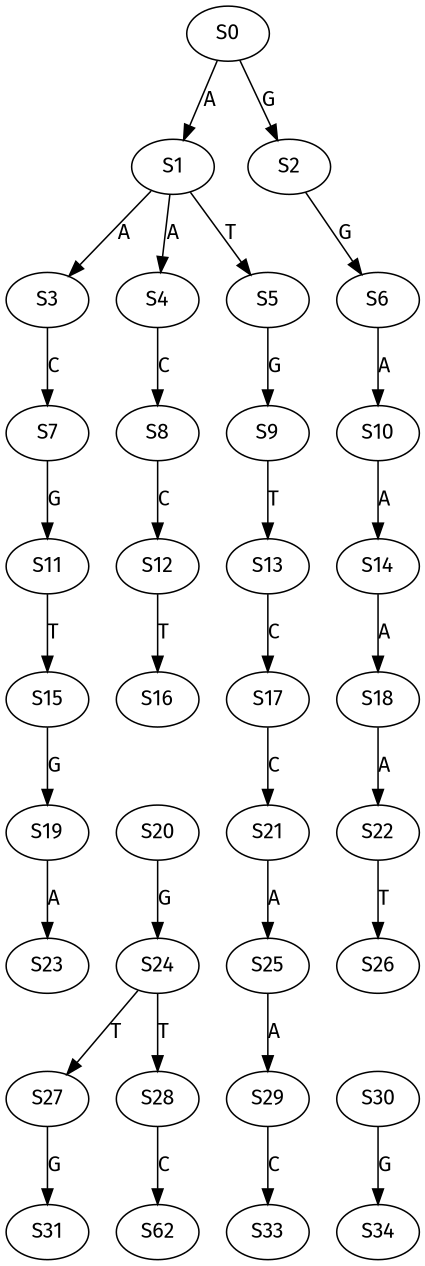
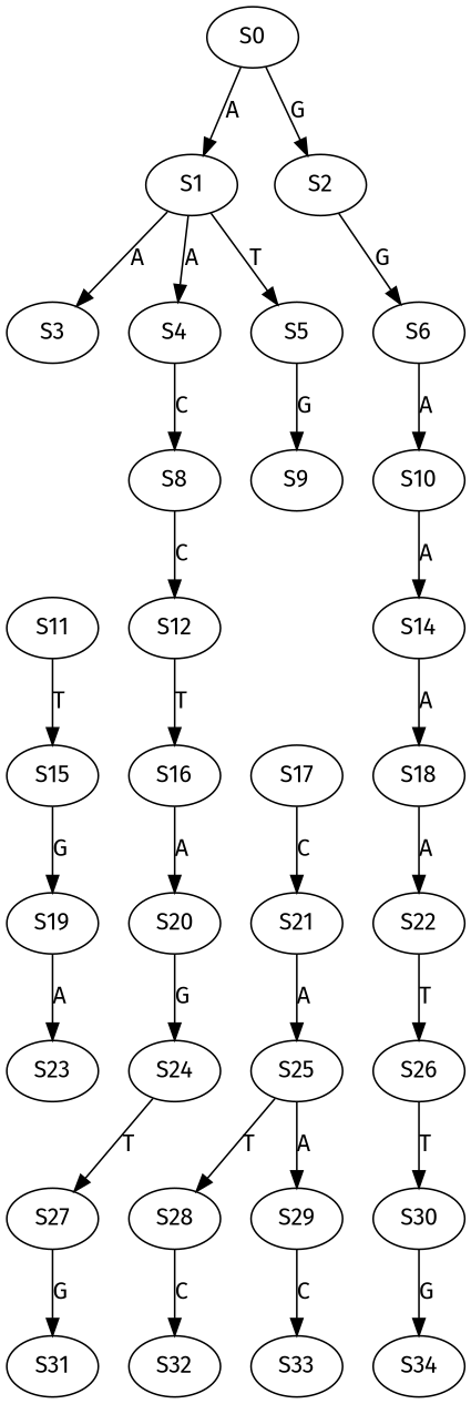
  strict digraph {
    fontname="Fira Sans"
    node [fontname="Fira Sans"]
    edge [fontname="Fira Sans"]
    S0
    S1
    S2
    S3
    S4
    S5
    S6
-   S7
    S8
    S9
    S10
    S11
    S12
-   S13
    S14
    S15
    S16
    S17
    S18
    S19
    S20
    S21
    S22
    S23
    S24
    S25
    S26
    S27
    S28
    S29
    S30
    S31
-   S32 [label=S62]
+   S32
    S33
    S34
    S0 -> S1 [label=A]
    S0 -> S2 [label=G]
    S1 -> S3 [label=A]
    S1 -> S4 [label=A]
    S1 -> S5 [label=T]
    S2 -> S6 [label=G]
-   S3 -> S7 [label=C]
    S4 -> S8 [label=C]
    S5 -> S9 [label=G]
    S6 -> S10 [label=A]
-   S7 -> S11 [label=G]
    S8 -> S12 [label=C]
-   S9 -> S13 [label=T]
    S10 -> S14 [label=A]
    S11 -> S15 [label=T]
    S12 -> S16 [label=T]
-   S13 -> S17 [label=C]
    S14 -> S18 [label=A]
    S15 -> S19 [label=G]
+   S16 -> S20 [label=A]
    S17 -> S21 [label=C]
    S18 -> S22 [label=A]
    S19 -> S23 [label=A]
    S20 -> S24 [label=G]
    S21 -> S25 [label=A]
    S22 -> S26 [label=T]
    S24 -> S27 [label=T]
-   S24 -> S28 [label=T]
+   S25 -> S28 [label=T]
    S25 -> S29 [label=A]
+   S26 -> S30 [label=T]
    S27 -> S31 [label=G]
    S28 -> S32 [label=C]
    S29 -> S33 [label=C]
    S30 -> S34 [label=G]
  }
